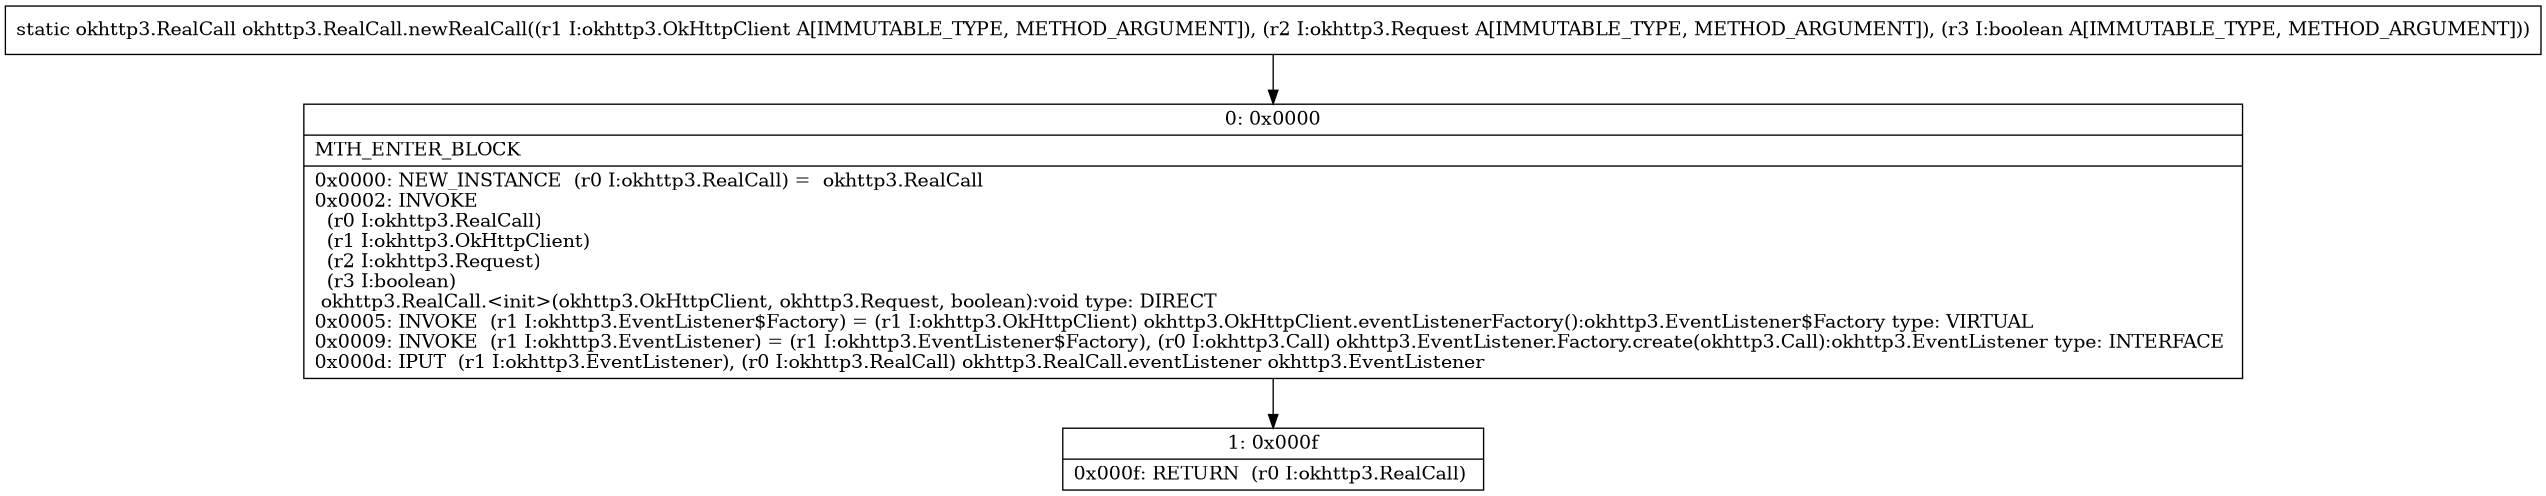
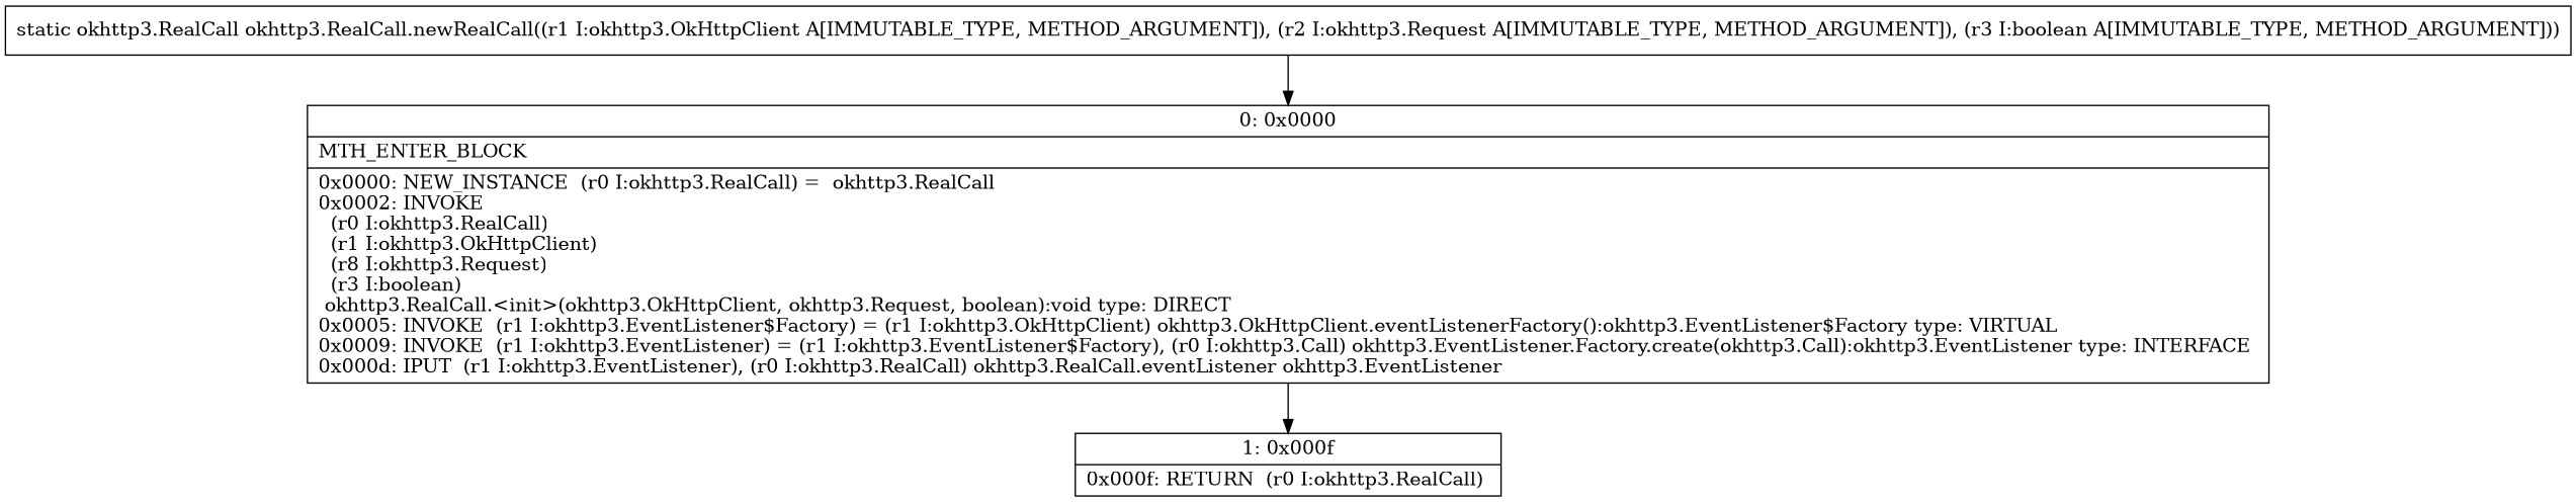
  digraph {
    node [shape=record]
-   n1 [label="{0\:\ 0x0000|MTH_ENTER_BLOCK\l|0x0000: NEW_INSTANCE  (r0 I:okhttp3.RealCall) =  okhttp3.RealCall \l0x0002: INVOKE  \l  (r0 I:okhttp3.RealCall)\l  (r1 I:okhttp3.OkHttpClient)\l  (r2 I:okhttp3.Request)\l  (r3 I:boolean)\l okhttp3.RealCall.\<init\>(okhttp3.OkHttpClient, okhttp3.Request, boolean):void type: DIRECT \l0x0005: INVOKE  (r1 I:okhttp3.EventListener$Factory) = (r1 I:okhttp3.OkHttpClient) okhttp3.OkHttpClient.eventListenerFactory():okhttp3.EventListener$Factory type: VIRTUAL \l0x0009: INVOKE  (r1 I:okhttp3.EventListener) = (r1 I:okhttp3.EventListener$Factory), (r0 I:okhttp3.Call) okhttp3.EventListener.Factory.create(okhttp3.Call):okhttp3.EventListener type: INTERFACE \l0x000d: IPUT  (r1 I:okhttp3.EventListener), (r0 I:okhttp3.RealCall) okhttp3.RealCall.eventListener okhttp3.EventListener \l}"]
+   n1 [label="{0\:\ 0x0000|MTH_ENTER_BLOCK\l|0x0000: NEW_INSTANCE  (r0 I:okhttp3.RealCall) =  okhttp3.RealCall \l0x0002: INVOKE  \l  (r0 I:okhttp3.RealCall)\l  (r1 I:okhttp3.OkHttpClient)\l  (r8 I:okhttp3.Request)\l  (r3 I:boolean)\l okhttp3.RealCall.\<init\>(okhttp3.OkHttpClient, okhttp3.Request, boolean):void type: DIRECT \l0x0005: INVOKE  (r1 I:okhttp3.EventListener$Factory) = (r1 I:okhttp3.OkHttpClient) okhttp3.OkHttpClient.eventListenerFactory():okhttp3.EventListener$Factory type: VIRTUAL \l0x0009: INVOKE  (r1 I:okhttp3.EventListener) = (r1 I:okhttp3.EventListener$Factory), (r0 I:okhttp3.Call) okhttp3.EventListener.Factory.create(okhttp3.Call):okhttp3.EventListener type: INTERFACE \l0x000d: IPUT  (r1 I:okhttp3.EventListener), (r0 I:okhttp3.RealCall) okhttp3.RealCall.eventListener okhttp3.EventListener \l}"]
    n2 [label="{1\:\ 0x000f|0x000f: RETURN  (r0 I:okhttp3.RealCall) \l}"]
    n3 [label="{static okhttp3.RealCall okhttp3.RealCall.newRealCall((r1 I:okhttp3.OkHttpClient A[IMMUTABLE_TYPE, METHOD_ARGUMENT]), (r2 I:okhttp3.Request A[IMMUTABLE_TYPE, METHOD_ARGUMENT]), (r3 I:boolean A[IMMUTABLE_TYPE, METHOD_ARGUMENT])) }"]
    n1 -> n2
    n3 -> n1
  }
